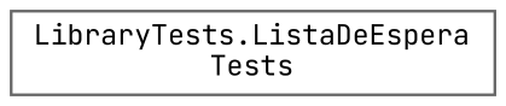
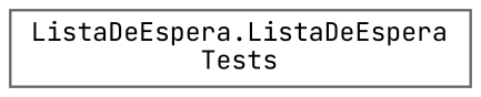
  digraph {
    rankdir=LR
    fontname="JetBrains Mono"
-   n1 [color=grey40 fillcolor=white fontname="JetBrains Mono" fontsize=10 height=0.2 label="LibraryTests.ListaDeEspera\lTests" shape=box style=filled width=0.4]
+   n1 [color=grey40 fillcolor=white fontname="JetBrains Mono" fontsize=10 height=0.2 label="ListaDeEspera.ListaDeEspera\lTests" shape=box style=filled width=0.4]
  }
